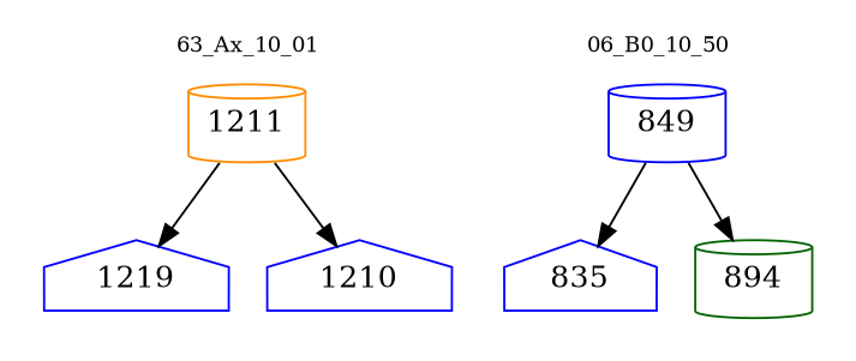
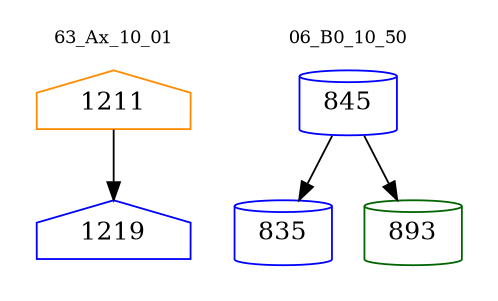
  digraph {
    node [color=blue shape=house]
    edge [color=black]
-   n1 [color=darkorange label=1211 shape=cylinder]
+   n1 [color=darkorange label=1211]
    n2 [label=1219]
-   n3 [label=1210]
-   n4 [label=849 shape=cylinder]
-   n5 [label=835]
-   n6 [color=darkgreen label=894 shape=cylinder]
+   n4 [label=845 shape=cylinder]
+   n5 [label=835 shape=cylinder]
+   n6 [color=darkgreen label=893 shape=cylinder]
    subgraph cluster_1 {
      color=white
      fontsize=10
      label="63_Ax_10_01"
      n1
      n2
-     n3
    }
    subgraph cluster_2 {
      color=white
      fontsize=10
      label="06_B0_10_50"
      n4
      n5
      n6
    }
    n1 -> n2
-   n1 -> n3
    n4 -> n5
    n4 -> n6
  }
